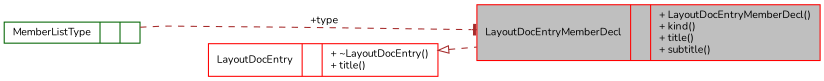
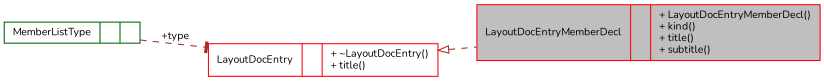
  digraph {
    fontname=Nunito
    rankdir=LR
    node [color=red fillcolor=white fontname=Nunito fontsize=10 shape=record style=filled]
    edge [color=brown fontname=Nunito fontsize=10 labelfontname=Helvetica labelfontsize=10 style=dashed]
    n1 [fillcolor=grey75 fontcolor=black height=0.2 label="{LayoutDocEntryMemberDecl\n||+ LayoutDocEntryMemberDecl()\l+ kind()\l+ title()\l+ subtitle()\l}" width=0.4]
    n2 [height=0.2 label="{LayoutDocEntry\n||+ ~LayoutDocEntry()\l+ title()\l}" width=0.4]
    n3 [color=darkgreen height=0.2 label="{MemberListType\n||}" width=0.4]
    n2 -> n1 [arrowtail=onormal dir=back]
-   n3 -> n1 [arrowhead=tee label=" +type"]
+   n3 -> n2 [arrowhead=tee label=" +type"]
  }
